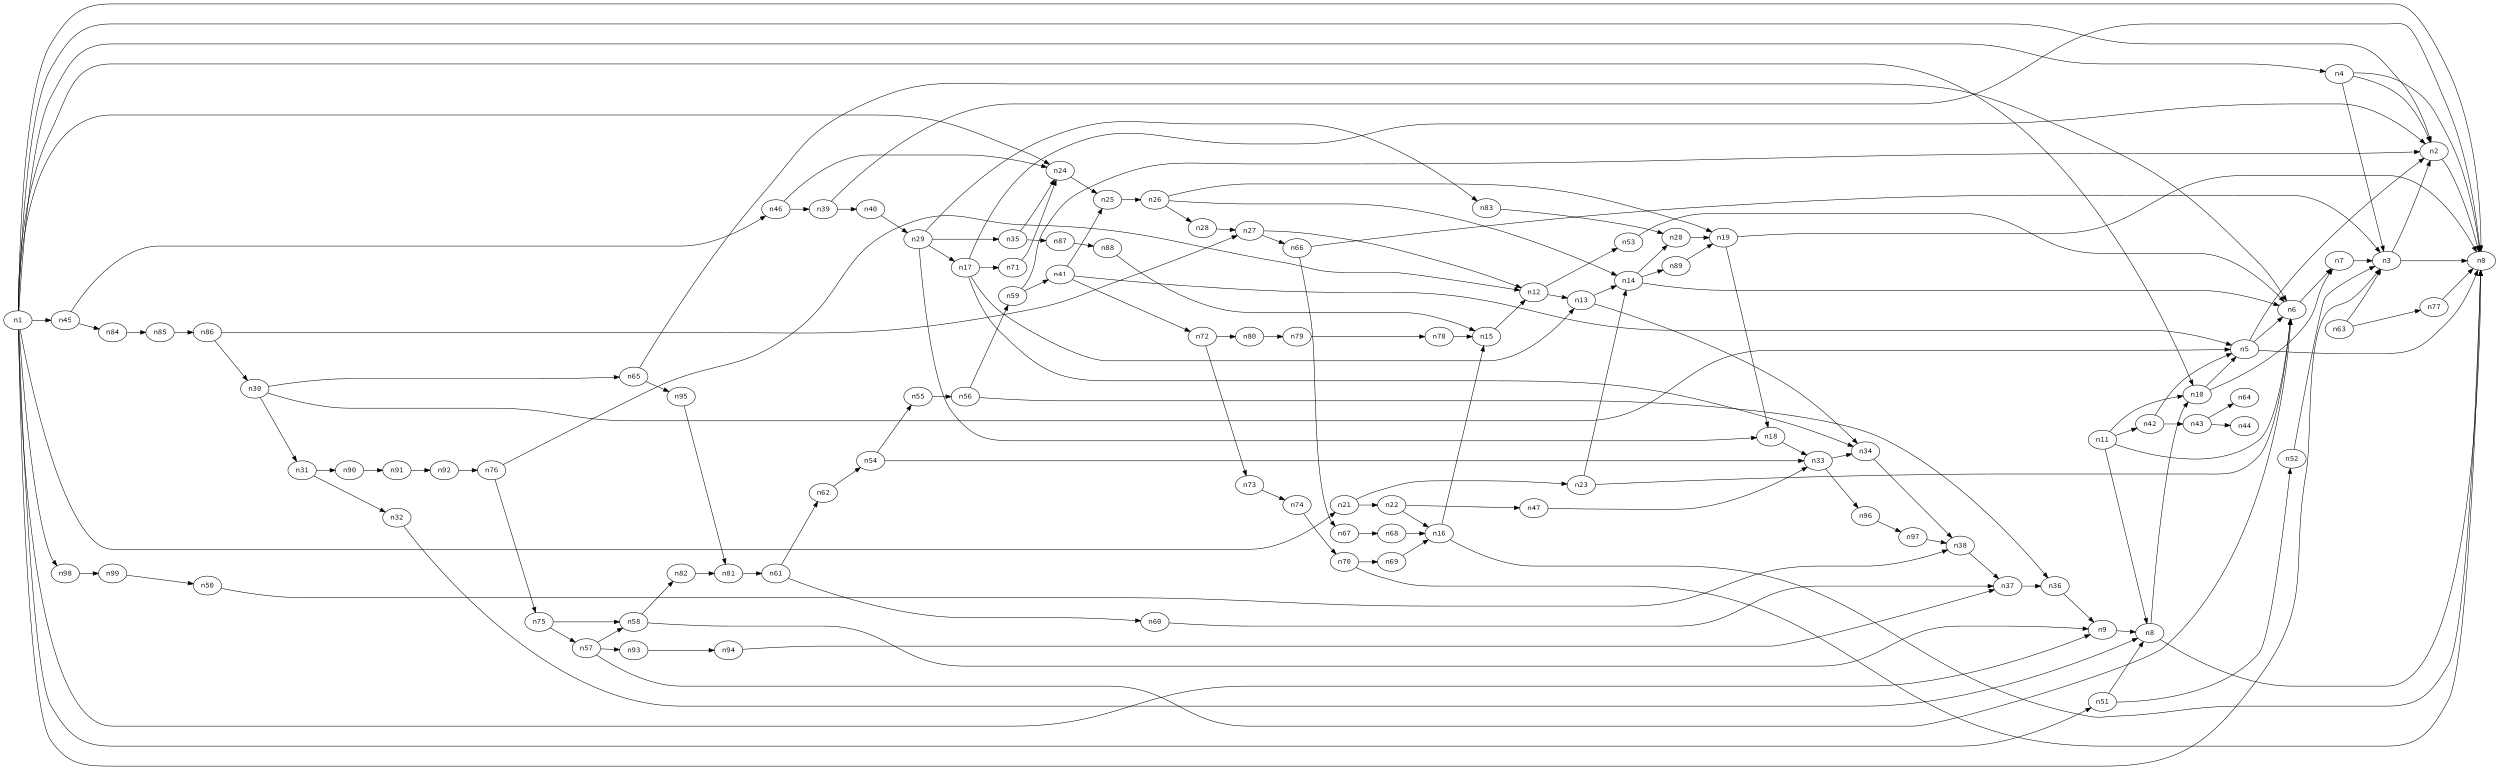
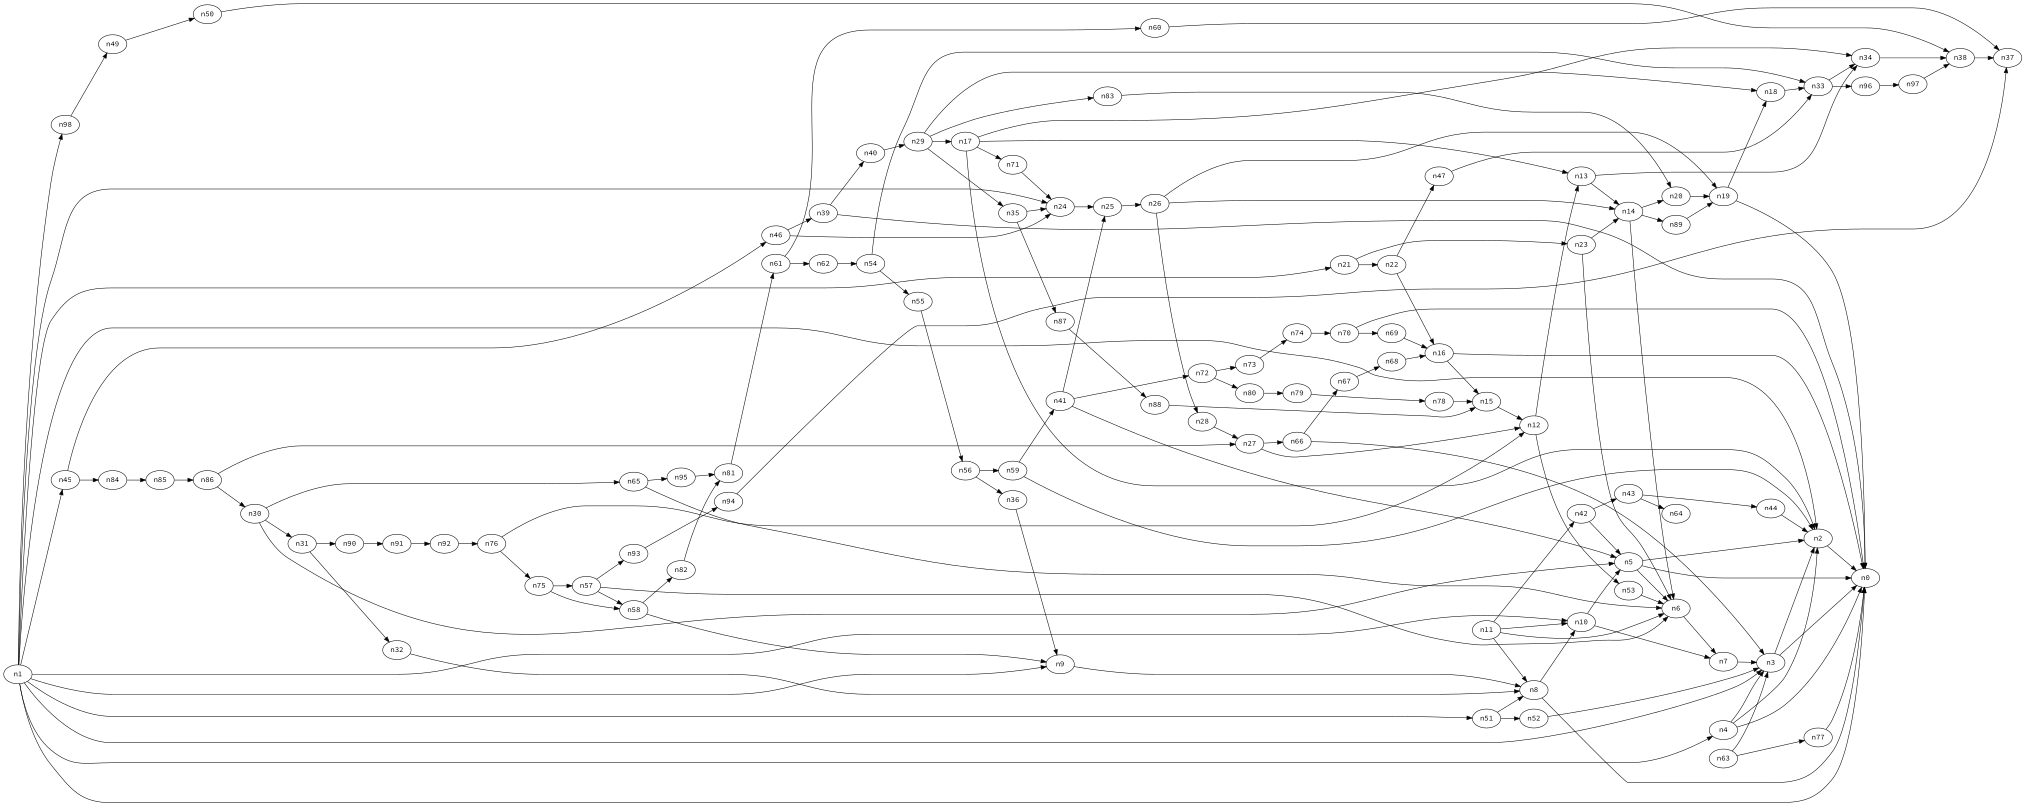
  digraph {
    fontname="Source Code Pro"
    rankdir=LR
    node [fontname="Source Code Pro"]
    edge [fontname="Source Code Pro"]
    n1
    n0
    n2
    n3
    n4
    n9
    n10
    n21
    n24
    n45
    n48 [label=n98]
    n51
    n8
    n5
    n7
    n12
    n13
    n53
    n22
    n23
    n25
    n46
    n84
-   n49 [label=n99]
+   n49
    n52
    n6
    n14
    n34
    n16
    n47
    n26
    n39
    n85
    n50
    n11
    n42
    n43
    n44
    n64
    n20
    n89
    n38
    n19
    n37
    n18
    n15
    n17
    n71
    n33
    n96
    n97
    n28
    n27
    n66
    n67
    n68
    n29
    n35
    n83
    n87
    n88
    n30
    n31
    n65
    n32
    n90
    n95
    n91
    n81
    n92
    n36
    n40
    n41
    n72
    n73
    n80
    n74
    n79
    n63
    n77
    n86
    n54
    n55
    n56
    n59
    n57
    n58
    n93
    n82
    n94
    n61
    n60
    n62
    n69
    n70
    n78
    n75
    n76
    n1 -> n0
    n1 -> n2
    n1 -> n3
    n1 -> n4
    n1 -> n9
    n1 -> n10
    n1 -> n21
    n1 -> n24
    n1 -> n45
    n1 -> n48
    n1 -> n51
    n2 -> n0
    n3 -> n0
    n3 -> n2
    n4 -> n0
    n4 -> n2
    n4 -> n3
    n9 -> n8
    n10 -> n5
    n10 -> n7
    n21 -> n22
    n21 -> n23
    n24 -> n25
    n45 -> n46
    n45 -> n84
    n48 -> n49
    n51 -> n8
    n51 -> n52
    n8 -> n0
    n8 -> n10
    n5 -> n0
    n5 -> n2
    n5 -> n6
    n7 -> n3
    n12 -> n13
    n12 -> n53
    n13 -> n14
    n13 -> n34
    n53 -> n6
    n22 -> n16
    n22 -> n47
    n23 -> n6
    n23 -> n14
    n25 -> n26
    n46 -> n24
    n46 -> n39
    n84 -> n85
    n49 -> n50
    n52 -> n3
    n6 -> n7
    n14 -> n6
    n14 -> n20
    n14 -> n89
    n34 -> n38
    n16 -> n0
    n16 -> n15
    n47 -> n33
    n26 -> n14
    n26 -> n19
    n26 -> n28
    n39 -> n0
    n39 -> n40
    n85 -> n86
    n50 -> n38
    n11 -> n10
    n11 -> n8
    n11 -> n6
    n11 -> n42
    n42 -> n5
    n42 -> n43
    n43 -> n44
    n43 -> n64
+   n44 -> n2
    n20 -> n19
    n89 -> n19
    n38 -> n37
    n19 -> n0
    n19 -> n18
-   n37 -> n36
    n18 -> n33
    n15 -> n12
    n17 -> n2
    n17 -> n13
    n17 -> n34
    n17 -> n71
    n71 -> n24
    n33 -> n34
    n33 -> n96
    n96 -> n97
    n97 -> n38
    n28 -> n27
    n27 -> n12
    n27 -> n66
    n66 -> n3
    n66 -> n67
    n67 -> n68
    n68 -> n16
    n29 -> n18
    n29 -> n17
    n29 -> n35
    n29 -> n83
    n35 -> n24
    n35 -> n87
    n83 -> n20
    n87 -> n88
    n88 -> n15
    n30 -> n5
    n30 -> n31
    n30 -> n65
    n31 -> n32
    n31 -> n90
    n65 -> n6
    n65 -> n95
    n32 -> n8
    n90 -> n91
    n95 -> n81
    n91 -> n92
    n81 -> n61
    n92 -> n76
    n36 -> n9
    n40 -> n29
    n41 -> n5
    n41 -> n25
    n41 -> n72
    n72 -> n73
    n72 -> n80
    n73 -> n74
    n80 -> n79
    n74 -> n70
    n79 -> n78
    n63 -> n3
    n63 -> n77
    n77 -> n0
    n86 -> n27
    n86 -> n30
    n54 -> n33
    n54 -> n55
    n55 -> n56
    n56 -> n36
    n56 -> n59
    n59 -> n2
    n59 -> n41
    n57 -> n6
    n57 -> n58
    n57 -> n93
    n58 -> n9
    n58 -> n82
    n93 -> n94
    n82 -> n81
    n94 -> n37
    n61 -> n60
    n61 -> n62
    n60 -> n37
    n62 -> n54
    n69 -> n16
    n70 -> n0
    n70 -> n69
    n78 -> n15
    n75 -> n57
    n75 -> n58
    n76 -> n12
    n76 -> n75
  }
